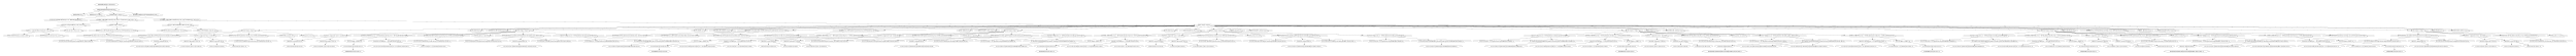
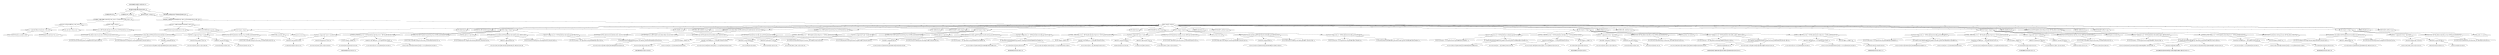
  digraph {
    fontname="Noto Serif"
    node [fontname="Noto Serif"]
    edge [fontname="Noto Serif"]
    n1 [label=<(METHOD,TIFFReadDirEntrySshort)<SUB>564</SUB>>]
    n2 [label=<(PARAM,TIFF *tif)<SUB>565</SUB>>]
    n3 [label=<(PARAM,int16_t *value)<SUB>565</SUB>>]
    n4 [label=<(BLOCK,&lt;empty&gt;,&lt;empty&gt;)<SUB>566</SUB>>]
    n5 [label=<(METHOD_RETURN,enum TIFFReadDirEntryErr)<SUB>564</SUB>>]
    n6 [label=<(PARAM,TIFFDirEntry *direntry)<SUB>565</SUB>>]
-   n7 [label=<(LOCAL,enum TIFFReadDirEntryErr err: TIFFReadDirEntryErr)<SUB>567</SUB>>]
    n8 [label=<(CONTROL_STRUCTURE,if (direntry-&gt;tdir_count != 1),if (direntry-&gt;tdir_count != 1))<SUB>568</SUB>>]
    n9 [label=<(CONTROL_STRUCTURE,switch(direntry-&gt;tdir_type),switch(direntry-&gt;tdir_type))<SUB>570</SUB>>]
    n10 [label=<(&lt;operator&gt;.notEquals,direntry-&gt;tdir_count != 1)<SUB>568</SUB>>]
    n11 [label=<(BLOCK,&lt;empty&gt;,&lt;empty&gt;)<SUB>569</SUB>>]
    n12 [label=<(&lt;operator&gt;.indirectFieldAccess,direntry-&gt;tdir_type)<SUB>570</SUB>>]
    n13 [label=<(BLOCK,&lt;empty&gt;,&lt;empty&gt;)<SUB>571</SUB>>]
    n14 [label=<(&lt;operator&gt;.indirectFieldAccess,direntry-&gt;tdir_count)<SUB>568</SUB>>]
    n15 [label=<(LITERAL,1,direntry-&gt;tdir_count != 1)<SUB>568</SUB>>]
    n16 [label=<(RETURN,return (TIFFReadDirEntryErrCount);,return (TIFFReadDirEntryErrCount);)<SUB>569</SUB>>]
    n17 [label=<(IDENTIFIER,direntry,direntry-&gt;tdir_count != 1)<SUB>568</SUB>>]
    n18 [label=<(FIELD_IDENTIFIER,tdir_count,tdir_count)<SUB>568</SUB>>]
    n19 [label=<(IDENTIFIER,TIFFReadDirEntryErrCount,return (TIFFReadDirEntryErrCount);)<SUB>569</SUB>>]
    n20 [label=<(IDENTIFIER,direntry,switch(direntry-&gt;tdir_type))<SUB>570</SUB>>]
    n21 [label=<(FIELD_IDENTIFIER,tdir_type,tdir_type)<SUB>570</SUB>>]
    n22 [label=<(JUMP_TARGET,case)<SUB>572</SUB>>]
    n23 [label=<(IDENTIFIER,TIFF_BYTE,&lt;empty&gt;)<SUB>572</SUB>>]
    n24 [label=<(BLOCK,&lt;empty&gt;,&lt;empty&gt;)<SUB>573</SUB>>]
    n25 [label=<(JUMP_TARGET,case)<SUB>579</SUB>>]
    n26 [label=<(IDENTIFIER,TIFF_SBYTE,&lt;empty&gt;)<SUB>579</SUB>>]
    n27 [label=<(BLOCK,&lt;empty&gt;,&lt;empty&gt;)<SUB>580</SUB>>]
    n28 [label=<(JUMP_TARGET,case)<SUB>586</SUB>>]
    n29 [label=<(IDENTIFIER,TIFF_SHORT,&lt;empty&gt;)<SUB>586</SUB>>]
    n30 [label=<(BLOCK,&lt;empty&gt;,&lt;empty&gt;)<SUB>587</SUB>>]
    n31 [label=<(JUMP_TARGET,case)<SUB>596</SUB>>]
    n32 [label=<(IDENTIFIER,TIFF_SSHORT,&lt;empty&gt;)<SUB>596</SUB>>]
    n33 [label=<(TIFFReadDirEntryCheckedSshort,TIFFReadDirEntryCheckedSshort(tif, direntry, value))<SUB>597</SUB>>]
    n34 [label=<(RETURN,return (TIFFReadDirEntryErrOk);,return (TIFFReadDirEntryErrOk);)<SUB>598</SUB>>]
    n35 [label=<(JUMP_TARGET,case)<SUB>599</SUB>>]
    n36 [label=<(IDENTIFIER,TIFF_LONG,&lt;empty&gt;)<SUB>599</SUB>>]
    n37 [label=<(BLOCK,&lt;empty&gt;,&lt;empty&gt;)<SUB>600</SUB>>]
    n38 [label=<(JUMP_TARGET,case)<SUB>609</SUB>>]
    n39 [label=<(IDENTIFIER,TIFF_SLONG,&lt;empty&gt;)<SUB>609</SUB>>]
    n40 [label=<(BLOCK,&lt;empty&gt;,&lt;empty&gt;)<SUB>610</SUB>>]
    n41 [label=<(JUMP_TARGET,case)<SUB>619</SUB>>]
    n42 [label=<(IDENTIFIER,TIFF_LONG8,&lt;empty&gt;)<SUB>619</SUB>>]
    n43 [label=<(BLOCK,&lt;empty&gt;,&lt;empty&gt;)<SUB>620</SUB>>]
    n44 [label=<(JUMP_TARGET,case)<SUB>631</SUB>>]
    n45 [label=<(IDENTIFIER,TIFF_SLONG8,&lt;empty&gt;)<SUB>631</SUB>>]
    n46 [label=<(BLOCK,&lt;empty&gt;,&lt;empty&gt;)<SUB>632</SUB>>]
    n47 [label=<(JUMP_TARGET,default)<SUB>643</SUB>>]
    n48 [label=<(RETURN,return (TIFFReadDirEntryErrType);,return (TIFFReadDirEntryErrType);)<SUB>644</SUB>>]
    n49 [label=<(LOCAL,uint8_t m: uint8_t)<SUB>574</SUB>>]
    n50 [label=<(TIFFReadDirEntryCheckedByte,TIFFReadDirEntryCheckedByte(tif, direntry, &amp;m))<SUB>575</SUB>>]
    n51 [label=<(&lt;operator&gt;.assignment,*value = (int16_t)m)<SUB>576</SUB>>]
    n52 [label=<(RETURN,return (TIFFReadDirEntryErrOk);,return (TIFFReadDirEntryErrOk);)<SUB>577</SUB>>]
    n53 [label=<(LOCAL,int8_t m: int8_t)<SUB>581</SUB>>]
    n54 [label=<(TIFFReadDirEntryCheckedSbyte,TIFFReadDirEntryCheckedSbyte(tif, direntry, &amp;m))<SUB>582</SUB>>]
    n55 [label=<(&lt;operator&gt;.assignment,*value = (int16_t)m)<SUB>583</SUB>>]
    n56 [label=<(RETURN,return (TIFFReadDirEntryErrOk);,return (TIFFReadDirEntryErrOk);)<SUB>584</SUB>>]
    n57 [label=<(LOCAL,uint16_t m: uint16_t)<SUB>588</SUB>>]
    n58 [label=<(TIFFReadDirEntryCheckedShort,TIFFReadDirEntryCheckedShort(tif, direntry, &amp;m))<SUB>589</SUB>>]
    n59 [label=<(&lt;operator&gt;.assignment,err = TIFFReadDirEntryCheckRangeSshortShort(m))<SUB>590</SUB>>]
    n60 [label=<(CONTROL_STRUCTURE,if (err != TIFFReadDirEntryErrOk),if (err != TIFFReadDirEntryErrOk))<SUB>591</SUB>>]
    n61 [label=<(&lt;operator&gt;.assignment,*value = (uint16_t)m)<SUB>593</SUB>>]
    n62 [label=<(RETURN,return (TIFFReadDirEntryErrOk);,return (TIFFReadDirEntryErrOk);)<SUB>594</SUB>>]
    n63 [label=<(IDENTIFIER,tif,TIFFReadDirEntryCheckedSshort(tif, direntry, value))<SUB>597</SUB>>]
    n64 [label=<(IDENTIFIER,direntry,TIFFReadDirEntryCheckedSshort(tif, direntry, value))<SUB>597</SUB>>]
    n65 [label=<(IDENTIFIER,value,TIFFReadDirEntryCheckedSshort(tif, direntry, value))<SUB>597</SUB>>]
    n66 [label=<(IDENTIFIER,TIFFReadDirEntryErrOk,return (TIFFReadDirEntryErrOk);)<SUB>598</SUB>>]
    n67 [label=<(LOCAL,uint32_t m: uint32_t)<SUB>201</SUB>>]
    n68 [label=<(TIFFReadDirEntryCheckedLong,TIFFReadDirEntryCheckedLong(tif, direntry, &amp;m))<SUB>602</SUB>>]
    n69 [label=<(&lt;operator&gt;.assignment,err = TIFFReadDirEntryCheckRangeSshortLong(m))<SUB>603</SUB>>]
    n70 [label=<(CONTROL_STRUCTURE,if (err != TIFFReadDirEntryErrOk),if (err != TIFFReadDirEntryErrOk))<SUB>604</SUB>>]
    n71 [label=<(&lt;operator&gt;.assignment,*value = (int16_t)m)<SUB>606</SUB>>]
    n72 [label=<(RETURN,return (TIFFReadDirEntryErrOk);,return (TIFFReadDirEntryErrOk);)<SUB>607</SUB>>]
    n73 [label=<(LOCAL,int32_t m: int32_t)<SUB>611</SUB>>]
    n74 [label=<(TIFFReadDirEntryCheckedSlong,TIFFReadDirEntryCheckedSlong(tif, direntry, &amp;m))<SUB>612</SUB>>]
    n75 [label=<(&lt;operator&gt;.assignment,err = TIFFReadDirEntryCheckRangeSshortSlong(m))<SUB>613</SUB>>]
    n76 [label=<(CONTROL_STRUCTURE,if (err != TIFFReadDirEntryErrOk),if (err != TIFFReadDirEntryErrOk))<SUB>614</SUB>>]
    n77 [label=<(&lt;operator&gt;.assignment,*value = (int16_t)m)<SUB>616</SUB>>]
    n78 [label=<(RETURN,return (TIFFReadDirEntryErrOk);,return (TIFFReadDirEntryErrOk);)<SUB>617</SUB>>]
    n79 [label=<(LOCAL,uint64_t m: uint64_t)<SUB>621</SUB>>]
    n80 [label=<(&lt;operator&gt;.assignment,err = TIFFReadDirEntryCheckedLong8(tif, direntry, &amp;m))<SUB>622</SUB>>]
    n81 [label=<(CONTROL_STRUCTURE,if (err != TIFFReadDirEntryErrOk),if (err != TIFFReadDirEntryErrOk))<SUB>623</SUB>>]
    n82 [label=<(&lt;operator&gt;.assignment,err = TIFFReadDirEntryCheckRangeSshortLong8(m))<SUB>625</SUB>>]
    n83 [label=<(CONTROL_STRUCTURE,if (err != TIFFReadDirEntryErrOk),if (err != TIFFReadDirEntryErrOk))<SUB>626</SUB>>]
    n84 [label=<(&lt;operator&gt;.assignment,*value = (int16_t)m)<SUB>628</SUB>>]
    n85 [label=<(RETURN,return (TIFFReadDirEntryErrOk);,return (TIFFReadDirEntryErrOk);)<SUB>629</SUB>>]
    n86 [label=<(LOCAL,int64_t m: int64_t)<SUB>633</SUB>>]
    n87 [label=<(&lt;operator&gt;.assignment,err = TIFFReadDirEntryCheckedSlong8(tif, direntry, &amp;m))<SUB>634</SUB>>]
    n88 [label=<(CONTROL_STRUCTURE,if (err != TIFFReadDirEntryErrOk),if (err != TIFFReadDirEntryErrOk))<SUB>635</SUB>>]
    n89 [label=<(&lt;operator&gt;.assignment,err = TIFFReadDirEntryCheckRangeSshortSlong8(m))<SUB>637</SUB>>]
    n90 [label=<(CONTROL_STRUCTURE,if (err != TIFFReadDirEntryErrOk),if (err != TIFFReadDirEntryErrOk))<SUB>638</SUB>>]
    n91 [label=<(&lt;operator&gt;.assignment,*value = (int16_t)m)<SUB>640</SUB>>]
    n92 [label=<(RETURN,return (TIFFReadDirEntryErrOk);,return (TIFFReadDirEntryErrOk);)<SUB>641</SUB>>]
    n93 [label=<(IDENTIFIER,TIFFReadDirEntryErrType,return (TIFFReadDirEntryErrType);)<SUB>644</SUB>>]
    n94 [label=<(IDENTIFIER,tif,TIFFReadDirEntryCheckedByte(tif, direntry, &amp;m))<SUB>575</SUB>>]
    n95 [label=<(IDENTIFIER,direntry,TIFFReadDirEntryCheckedByte(tif, direntry, &amp;m))<SUB>575</SUB>>]
    n96 [label=<(&lt;operator&gt;.addressOf,&amp;m)<SUB>575</SUB>>]
    n97 [label=<(&lt;operator&gt;.indirection,*value)<SUB>576</SUB>>]
    n98 [label=<(&lt;operator&gt;.cast,(int16_t)m)<SUB>576</SUB>>]
    n99 [label=<(IDENTIFIER,TIFFReadDirEntryErrOk,return (TIFFReadDirEntryErrOk);)<SUB>577</SUB>>]
    n100 [label=<(IDENTIFIER,m,TIFFReadDirEntryCheckedByte(tif, direntry, &amp;m))<SUB>575</SUB>>]
    n101 [label=<(IDENTIFIER,value,*value = (int16_t)m)<SUB>576</SUB>>]
    n102 [label=<(UNKNOWN,int16_t,int16_t)<SUB>576</SUB>>]
    n103 [label=<(IDENTIFIER,m,(int16_t)m)<SUB>576</SUB>>]
    n104 [label=<(IDENTIFIER,tif,TIFFReadDirEntryCheckedSbyte(tif, direntry, &amp;m))<SUB>582</SUB>>]
    n105 [label=<(IDENTIFIER,direntry,TIFFReadDirEntryCheckedSbyte(tif, direntry, &amp;m))<SUB>582</SUB>>]
    n106 [label=<(&lt;operator&gt;.addressOf,&amp;m)<SUB>582</SUB>>]
    n107 [label=<(&lt;operator&gt;.indirection,*value)<SUB>583</SUB>>]
    n108 [label=<(&lt;operator&gt;.cast,(int16_t)m)<SUB>583</SUB>>]
    n109 [label=<(IDENTIFIER,TIFFReadDirEntryErrOk,return (TIFFReadDirEntryErrOk);)<SUB>584</SUB>>]
    n110 [label=<(IDENTIFIER,m,TIFFReadDirEntryCheckedSbyte(tif, direntry, &amp;m))<SUB>582</SUB>>]
    n111 [label=<(IDENTIFIER,value,*value = (int16_t)m)<SUB>583</SUB>>]
    n112 [label=<(UNKNOWN,int16_t,int16_t)<SUB>583</SUB>>]
    n113 [label=<(IDENTIFIER,m,(int16_t)m)<SUB>583</SUB>>]
    n114 [label=<(IDENTIFIER,tif,TIFFReadDirEntryCheckedShort(tif, direntry, &amp;m))<SUB>589</SUB>>]
    n115 [label=<(IDENTIFIER,direntry,TIFFReadDirEntryCheckedShort(tif, direntry, &amp;m))<SUB>589</SUB>>]
    n116 [label=<(&lt;operator&gt;.addressOf,&amp;m)<SUB>589</SUB>>]
    n117 [label=<(IDENTIFIER,err,err = TIFFReadDirEntryCheckRangeSshortShort(m))<SUB>590</SUB>>]
    n118 [label=<(TIFFReadDirEntryCheckRangeSshortShort,TIFFReadDirEntryCheckRangeSshortShort(m))<SUB>590</SUB>>]
    n119 [label=<(&lt;operator&gt;.notEquals,err != TIFFReadDirEntryErrOk)<SUB>591</SUB>>]
    n120 [label=<(BLOCK,&lt;empty&gt;,&lt;empty&gt;)<SUB>592</SUB>>]
    n121 [label=<(&lt;operator&gt;.indirection,*value)<SUB>593</SUB>>]
    n122 [label=<(&lt;operator&gt;.cast,(uint16_t)m)<SUB>593</SUB>>]
    n123 [label=<(IDENTIFIER,TIFFReadDirEntryErrOk,return (TIFFReadDirEntryErrOk);)<SUB>594</SUB>>]
    n124 [label=<(IDENTIFIER,m,TIFFReadDirEntryCheckedShort(tif, direntry, &amp;m))<SUB>589</SUB>>]
    n125 [label=<(IDENTIFIER,m,TIFFReadDirEntryCheckRangeSshortShort(m))<SUB>590</SUB>>]
    n126 [label=<(IDENTIFIER,err,err != TIFFReadDirEntryErrOk)<SUB>591</SUB>>]
    n127 [label=<(IDENTIFIER,TIFFReadDirEntryErrOk,err != TIFFReadDirEntryErrOk)<SUB>591</SUB>>]
    n128 [label=<(RETURN,return (err);,return (err);)<SUB>592</SUB>>]
    n129 [label=<(IDENTIFIER,err,return (err);)<SUB>592</SUB>>]
    n130 [label=<(IDENTIFIER,value,*value = (uint16_t)m)<SUB>593</SUB>>]
    n131 [label=<(UNKNOWN,uint16_t,uint16_t)<SUB>593</SUB>>]
    n132 [label=<(IDENTIFIER,m,(uint16_t)m)<SUB>593</SUB>>]
    n133 [label=<(IDENTIFIER,tif,TIFFReadDirEntryCheckedLong(tif, direntry, &amp;m))<SUB>602</SUB>>]
    n134 [label=<(IDENTIFIER,direntry,TIFFReadDirEntryCheckedLong(tif, direntry, &amp;m))<SUB>602</SUB>>]
    n135 [label=<(&lt;operator&gt;.addressOf,&amp;m)<SUB>602</SUB>>]
    n136 [label=<(IDENTIFIER,err,err = TIFFReadDirEntryCheckRangeSshortLong(m))<SUB>603</SUB>>]
    n137 [label=<(TIFFReadDirEntryCheckRangeSshortLong,TIFFReadDirEntryCheckRangeSshortLong(m))<SUB>603</SUB>>]
    n138 [label=<(&lt;operator&gt;.notEquals,err != TIFFReadDirEntryErrOk)<SUB>604</SUB>>]
    n139 [label=<(BLOCK,&lt;empty&gt;,&lt;empty&gt;)<SUB>605</SUB>>]
    n140 [label=<(&lt;operator&gt;.indirection,*value)<SUB>606</SUB>>]
    n141 [label=<(&lt;operator&gt;.cast,(int16_t)m)<SUB>606</SUB>>]
    n142 [label=<(IDENTIFIER,TIFFReadDirEntryErrOk,return (TIFFReadDirEntryErrOk);)<SUB>607</SUB>>]
    n143 [label=<(IDENTIFIER,m,TIFFReadDirEntryCheckedLong(tif, direntry, &amp;m))<SUB>602</SUB>>]
    n144 [label=<(IDENTIFIER,m,TIFFReadDirEntryCheckRangeSshortLong(m))<SUB>603</SUB>>]
    n145 [label=<(IDENTIFIER,err,err != TIFFReadDirEntryErrOk)<SUB>604</SUB>>]
    n146 [label=<(IDENTIFIER,TIFFReadDirEntryErrOk,err != TIFFReadDirEntryErrOk)<SUB>604</SUB>>]
    n147 [label=<(RETURN,return (err);,return (err);)<SUB>605</SUB>>]
    n148 [label=<(IDENTIFIER,err,return (err);)<SUB>605</SUB>>]
    n149 [label=<(IDENTIFIER,value,*value = (int16_t)m)<SUB>606</SUB>>]
    n150 [label=<(UNKNOWN,int16_t,int16_t)<SUB>606</SUB>>]
    n151 [label=<(IDENTIFIER,m,(int16_t)m)<SUB>606</SUB>>]
    n152 [label=<(IDENTIFIER,tif,TIFFReadDirEntryCheckedSlong(tif, direntry, &amp;m))<SUB>612</SUB>>]
    n153 [label=<(IDENTIFIER,direntry,TIFFReadDirEntryCheckedSlong(tif, direntry, &amp;m))<SUB>612</SUB>>]
    n154 [label=<(&lt;operator&gt;.addressOf,&amp;m)<SUB>612</SUB>>]
    n155 [label=<(IDENTIFIER,err,err = TIFFReadDirEntryCheckRangeSshortSlong(m))<SUB>613</SUB>>]
    n156 [label=<(TIFFReadDirEntryCheckRangeSshortSlong,TIFFReadDirEntryCheckRangeSshortSlong(m))<SUB>613</SUB>>]
    n157 [label=<(&lt;operator&gt;.notEquals,err != TIFFReadDirEntryErrOk)<SUB>614</SUB>>]
    n158 [label=<(BLOCK,&lt;empty&gt;,&lt;empty&gt;)<SUB>615</SUB>>]
    n159 [label=<(&lt;operator&gt;.indirection,*value)<SUB>616</SUB>>]
    n160 [label=<(&lt;operator&gt;.cast,(int16_t)m)<SUB>616</SUB>>]
    n161 [label=<(IDENTIFIER,TIFFReadDirEntryErrOk,return (TIFFReadDirEntryErrOk);)<SUB>617</SUB>>]
    n162 [label=<(IDENTIFIER,m,TIFFReadDirEntryCheckedSlong(tif, direntry, &amp;m))<SUB>612</SUB>>]
-   n163 [label=<(IDENTIFIER,m,TIFFReadDirEntryCheckRangeSshortSlong(m))<SUB>613</SUB>>]
    n164 [label=<(IDENTIFIER,err,err != TIFFReadDirEntryErrOk)<SUB>614</SUB>>]
    n165 [label=<(IDENTIFIER,TIFFReadDirEntryErrOk,err != TIFFReadDirEntryErrOk)<SUB>614</SUB>>]
    n166 [label=<(RETURN,return (err);,return (err);)<SUB>615</SUB>>]
    n167 [label=<(IDENTIFIER,err,return (err);)<SUB>615</SUB>>]
    n168 [label=<(IDENTIFIER,value,*value = (int16_t)m)<SUB>616</SUB>>]
    n169 [label=<(UNKNOWN,int16_t,int16_t)<SUB>616</SUB>>]
    n170 [label=<(IDENTIFIER,m,(int16_t)m)<SUB>616</SUB>>]
    n171 [label=<(IDENTIFIER,err,err = TIFFReadDirEntryCheckedLong8(tif, direntry, &amp;m))<SUB>622</SUB>>]
    n172 [label=<(TIFFReadDirEntryCheckedLong8,TIFFReadDirEntryCheckedLong8(tif, direntry, &amp;m))<SUB>622</SUB>>]
    n173 [label=<(&lt;operator&gt;.notEquals,err != TIFFReadDirEntryErrOk)<SUB>623</SUB>>]
    n174 [label=<(BLOCK,&lt;empty&gt;,&lt;empty&gt;)<SUB>624</SUB>>]
    n175 [label=<(IDENTIFIER,err,err = TIFFReadDirEntryCheckRangeSshortLong8(m))<SUB>625</SUB>>]
    n176 [label=<(TIFFReadDirEntryCheckRangeSshortLong8,TIFFReadDirEntryCheckRangeSshortLong8(m))<SUB>625</SUB>>]
    n177 [label=<(&lt;operator&gt;.notEquals,err != TIFFReadDirEntryErrOk)<SUB>626</SUB>>]
    n178 [label=<(BLOCK,&lt;empty&gt;,&lt;empty&gt;)<SUB>627</SUB>>]
    n179 [label=<(&lt;operator&gt;.indirection,*value)<SUB>628</SUB>>]
    n180 [label=<(&lt;operator&gt;.cast,(int16_t)m)<SUB>628</SUB>>]
    n181 [label=<(IDENTIFIER,TIFFReadDirEntryErrOk,return (TIFFReadDirEntryErrOk);)<SUB>629</SUB>>]
    n182 [label=<(IDENTIFIER,tif,TIFFReadDirEntryCheckedLong8(tif, direntry, &amp;m))<SUB>622</SUB>>]
    n183 [label=<(IDENTIFIER,direntry,TIFFReadDirEntryCheckedLong8(tif, direntry, &amp;m))<SUB>622</SUB>>]
    n184 [label=<(&lt;operator&gt;.addressOf,&amp;m)<SUB>622</SUB>>]
    n185 [label=<(IDENTIFIER,m,TIFFReadDirEntryCheckedLong8(tif, direntry, &amp;m))<SUB>622</SUB>>]
    n186 [label=<(IDENTIFIER,err,err != TIFFReadDirEntryErrOk)<SUB>623</SUB>>]
    n187 [label=<(IDENTIFIER,TIFFReadDirEntryErrOk,err != TIFFReadDirEntryErrOk)<SUB>623</SUB>>]
    n188 [label=<(RETURN,return (err);,return (err);)<SUB>624</SUB>>]
    n189 [label=<(IDENTIFIER,err,return (err);)<SUB>624</SUB>>]
    n190 [label=<(IDENTIFIER,m,TIFFReadDirEntryCheckRangeSshortLong8(m))<SUB>625</SUB>>]
    n191 [label=<(IDENTIFIER,err,err != TIFFReadDirEntryErrOk)<SUB>626</SUB>>]
    n192 [label=<(IDENTIFIER,TIFFReadDirEntryErrOk,err != TIFFReadDirEntryErrOk)<SUB>626</SUB>>]
    n193 [label=<(RETURN,return (err);,return (err);)<SUB>627</SUB>>]
    n194 [label=<(IDENTIFIER,err,return (err);)<SUB>627</SUB>>]
    n195 [label=<(IDENTIFIER,value,*value = (int16_t)m)<SUB>628</SUB>>]
    n196 [label=<(UNKNOWN,int16_t,int16_t)<SUB>628</SUB>>]
    n197 [label=<(IDENTIFIER,m,(int16_t)m)<SUB>628</SUB>>]
    n198 [label=<(IDENTIFIER,err,err = TIFFReadDirEntryCheckedSlong8(tif, direntry, &amp;m))<SUB>634</SUB>>]
    n199 [label=<(TIFFReadDirEntryCheckedSlong8,TIFFReadDirEntryCheckedSlong8(tif, direntry, &amp;m))<SUB>634</SUB>>]
    n200 [label=<(&lt;operator&gt;.notEquals,err != TIFFReadDirEntryErrOk)<SUB>635</SUB>>]
    n201 [label=<(BLOCK,&lt;empty&gt;,&lt;empty&gt;)<SUB>636</SUB>>]
    n202 [label=<(IDENTIFIER,err,err = TIFFReadDirEntryCheckRangeSshortSlong8(m))<SUB>637</SUB>>]
    n203 [label=<(TIFFReadDirEntryCheckRangeSshortSlong8,TIFFReadDirEntryCheckRangeSshortSlong8(m))<SUB>637</SUB>>]
    n204 [label=<(&lt;operator&gt;.notEquals,err != TIFFReadDirEntryErrOk)<SUB>638</SUB>>]
    n205 [label=<(BLOCK,&lt;empty&gt;,&lt;empty&gt;)<SUB>639</SUB>>]
    n206 [label=<(&lt;operator&gt;.indirection,*value)<SUB>640</SUB>>]
    n207 [label=<(&lt;operator&gt;.cast,(int16_t)m)<SUB>640</SUB>>]
    n208 [label=<(IDENTIFIER,TIFFReadDirEntryErrOk,return (TIFFReadDirEntryErrOk);)<SUB>641</SUB>>]
    n209 [label=<(IDENTIFIER,tif,TIFFReadDirEntryCheckedSlong8(tif, direntry, &amp;m))<SUB>634</SUB>>]
    n210 [label=<(IDENTIFIER,direntry,TIFFReadDirEntryCheckedSlong8(tif, direntry, &amp;m))<SUB>634</SUB>>]
    n211 [label=<(&lt;operator&gt;.addressOf,&amp;m)<SUB>634</SUB>>]
    n212 [label=<(IDENTIFIER,m,TIFFReadDirEntryCheckedSlong8(tif, direntry, &amp;m))<SUB>634</SUB>>]
    n213 [label=<(IDENTIFIER,err,err != TIFFReadDirEntryErrOk)<SUB>635</SUB>>]
    n214 [label=<(IDENTIFIER,TIFFReadDirEntryErrOk,err != TIFFReadDirEntryErrOk)<SUB>635</SUB>>]
    n215 [label=<(RETURN,return (err);,return (err);)<SUB>636</SUB>>]
    n216 [label=<(IDENTIFIER,err,return (err);)<SUB>636</SUB>>]
    n217 [label=<(IDENTIFIER,m,TIFFReadDirEntryCheckRangeSshortSlong8(m))<SUB>637</SUB>>]
    n218 [label=<(IDENTIFIER,err,err != TIFFReadDirEntryErrOk)<SUB>638</SUB>>]
    n219 [label=<(IDENTIFIER,TIFFReadDirEntryErrOk,err != TIFFReadDirEntryErrOk)<SUB>638</SUB>>]
    n220 [label=<(RETURN,return (err);,return (err);)<SUB>639</SUB>>]
    n221 [label=<(IDENTIFIER,err,return (err);)<SUB>639</SUB>>]
    n222 [label=<(IDENTIFIER,value,*value = (int16_t)m)<SUB>640</SUB>>]
    n223 [label=<(UNKNOWN,int16_t,int16_t)<SUB>640</SUB>>]
    n224 [label=<(IDENTIFIER,m,(int16_t)m)<SUB>640</SUB>>]
    n1 -> n2
    n1 -> n3
    n1 -> n4
    n1 -> n5
-   n4 -> n7
    n4 -> n8
    n4 -> n9
    n6 -> n1
    n8 -> n10
    n8 -> n11
    n9 -> n12
    n9 -> n13
    n10 -> n14
    n10 -> n15
    n11 -> n16
    n12 -> n20
    n12 -> n21
    n13 -> n22
    n13 -> n23
    n13 -> n24
    n13 -> n25
    n13 -> n26
    n13 -> n27
    n13 -> n28
    n13 -> n29
    n13 -> n30
    n13 -> n31
    n13 -> n32
    n13 -> n33
    n13 -> n34
    n13 -> n35
    n13 -> n36
    n13 -> n37
    n13 -> n38
    n13 -> n39
    n13 -> n40
    n13 -> n41
    n13 -> n42
    n13 -> n43
    n13 -> n44
    n13 -> n45
    n13 -> n46
    n13 -> n47
    n13 -> n48
    n14 -> n17
    n14 -> n18
    n16 -> n19
    n24 -> n49
    n24 -> n50
    n24 -> n51
    n24 -> n52
    n27 -> n53
    n27 -> n54
    n27 -> n55
    n27 -> n56
    n30 -> n57
    n30 -> n58
    n30 -> n59
    n30 -> n60
    n30 -> n61
    n30 -> n62
    n33 -> n63
    n33 -> n64
    n33 -> n65
    n34 -> n66
    n37 -> n67
    n37 -> n68
    n37 -> n69
    n37 -> n70
    n37 -> n71
    n37 -> n72
    n40 -> n73
    n40 -> n74
    n40 -> n75
    n40 -> n76
    n40 -> n77
    n40 -> n78
    n43 -> n79
    n43 -> n80
    n43 -> n81
    n43 -> n82
    n43 -> n83
    n43 -> n84
    n43 -> n85
    n46 -> n86
    n46 -> n87
    n46 -> n88
    n46 -> n89
    n46 -> n90
    n46 -> n91
    n46 -> n92
    n48 -> n93
    n50 -> n94
    n50 -> n95
    n50 -> n96
    n51 -> n97
    n51 -> n98
    n52 -> n99
    n54 -> n104
    n54 -> n105
    n54 -> n106
    n55 -> n107
    n55 -> n108
    n56 -> n109
    n58 -> n114
    n58 -> n115
    n58 -> n116
    n59 -> n117
    n59 -> n118
    n60 -> n119
    n60 -> n120
    n61 -> n121
    n61 -> n122
    n62 -> n123
    n68 -> n133
    n68 -> n134
    n68 -> n135
    n69 -> n136
    n69 -> n137
    n70 -> n138
    n70 -> n139
    n71 -> n140
    n71 -> n141
    n72 -> n142
    n74 -> n152
    n74 -> n153
    n74 -> n154
    n75 -> n155
    n75 -> n156
    n76 -> n157
    n76 -> n158
    n77 -> n159
    n77 -> n160
    n78 -> n161
    n80 -> n171
    n80 -> n172
    n81 -> n173
    n81 -> n174
    n82 -> n175
    n82 -> n176
    n83 -> n177
    n83 -> n178
    n84 -> n179
    n84 -> n180
    n85 -> n181
    n87 -> n198
    n87 -> n199
    n88 -> n200
    n88 -> n201
    n89 -> n202
    n89 -> n203
    n90 -> n204
    n90 -> n205
    n91 -> n206
    n91 -> n207
    n92 -> n208
    n96 -> n100
    n97 -> n101
    n98 -> n102
    n98 -> n103
    n106 -> n110
    n107 -> n111
    n108 -> n112
    n108 -> n113
    n116 -> n124
    n118 -> n125
    n119 -> n126
    n119 -> n127
    n120 -> n128
    n121 -> n130
    n122 -> n131
    n128 -> n129
    n132 -> n122
    n135 -> n143
    n137 -> n144
    n138 -> n145
    n138 -> n146
    n139 -> n147
    n140 -> n149
    n141 -> n150
    n141 -> n151
    n147 -> n148
    n154 -> n162
-   n156 -> n163
    n157 -> n164
    n157 -> n165
    n158 -> n166
    n159 -> n168
    n160 -> n169
    n160 -> n170
    n166 -> n167
    n172 -> n182
    n172 -> n183
    n172 -> n184
    n173 -> n186
    n173 -> n187
    n174 -> n188
    n176 -> n190
    n177 -> n191
    n177 -> n192
    n178 -> n193
    n179 -> n195
    n180 -> n196
    n180 -> n197
    n184 -> n185
    n188 -> n189
    n193 -> n194
    n199 -> n209
    n199 -> n210
    n199 -> n211
    n200 -> n213
    n200 -> n214
    n201 -> n215
    n203 -> n217
    n204 -> n218
    n204 -> n219
    n205 -> n220
    n206 -> n222
    n207 -> n223
    n207 -> n224
    n211 -> n212
    n215 -> n216
    n220 -> n221
  }
